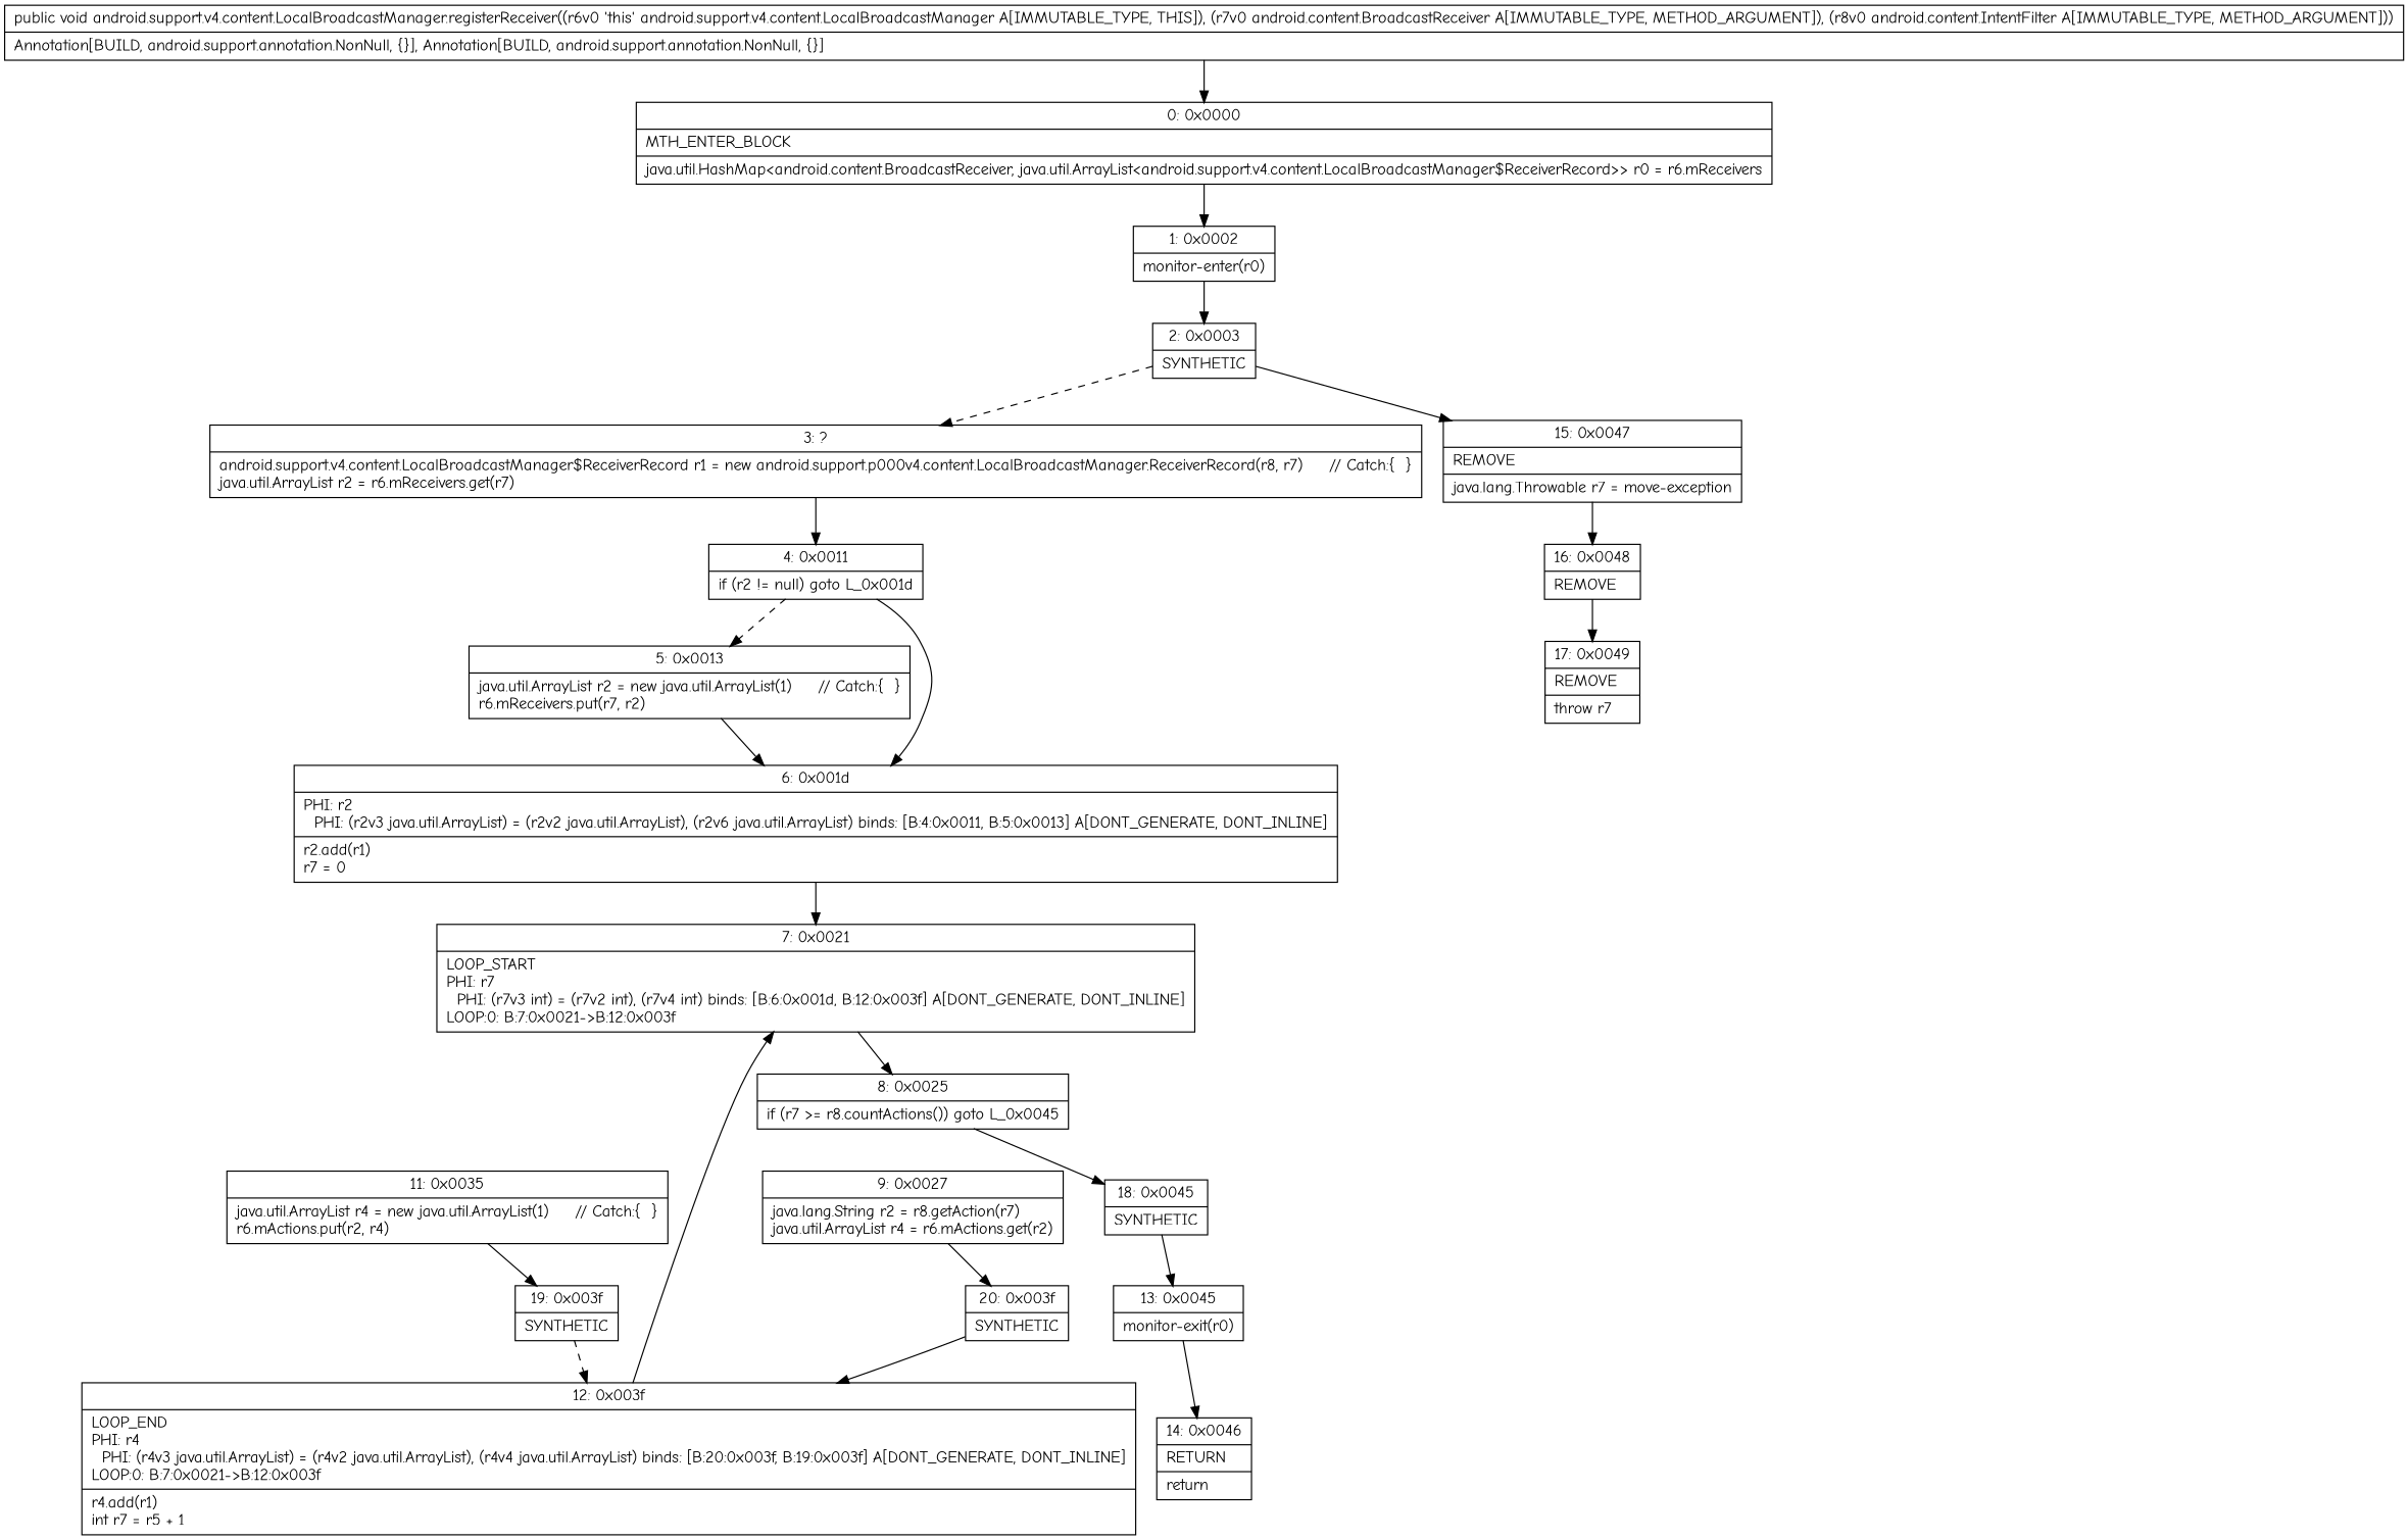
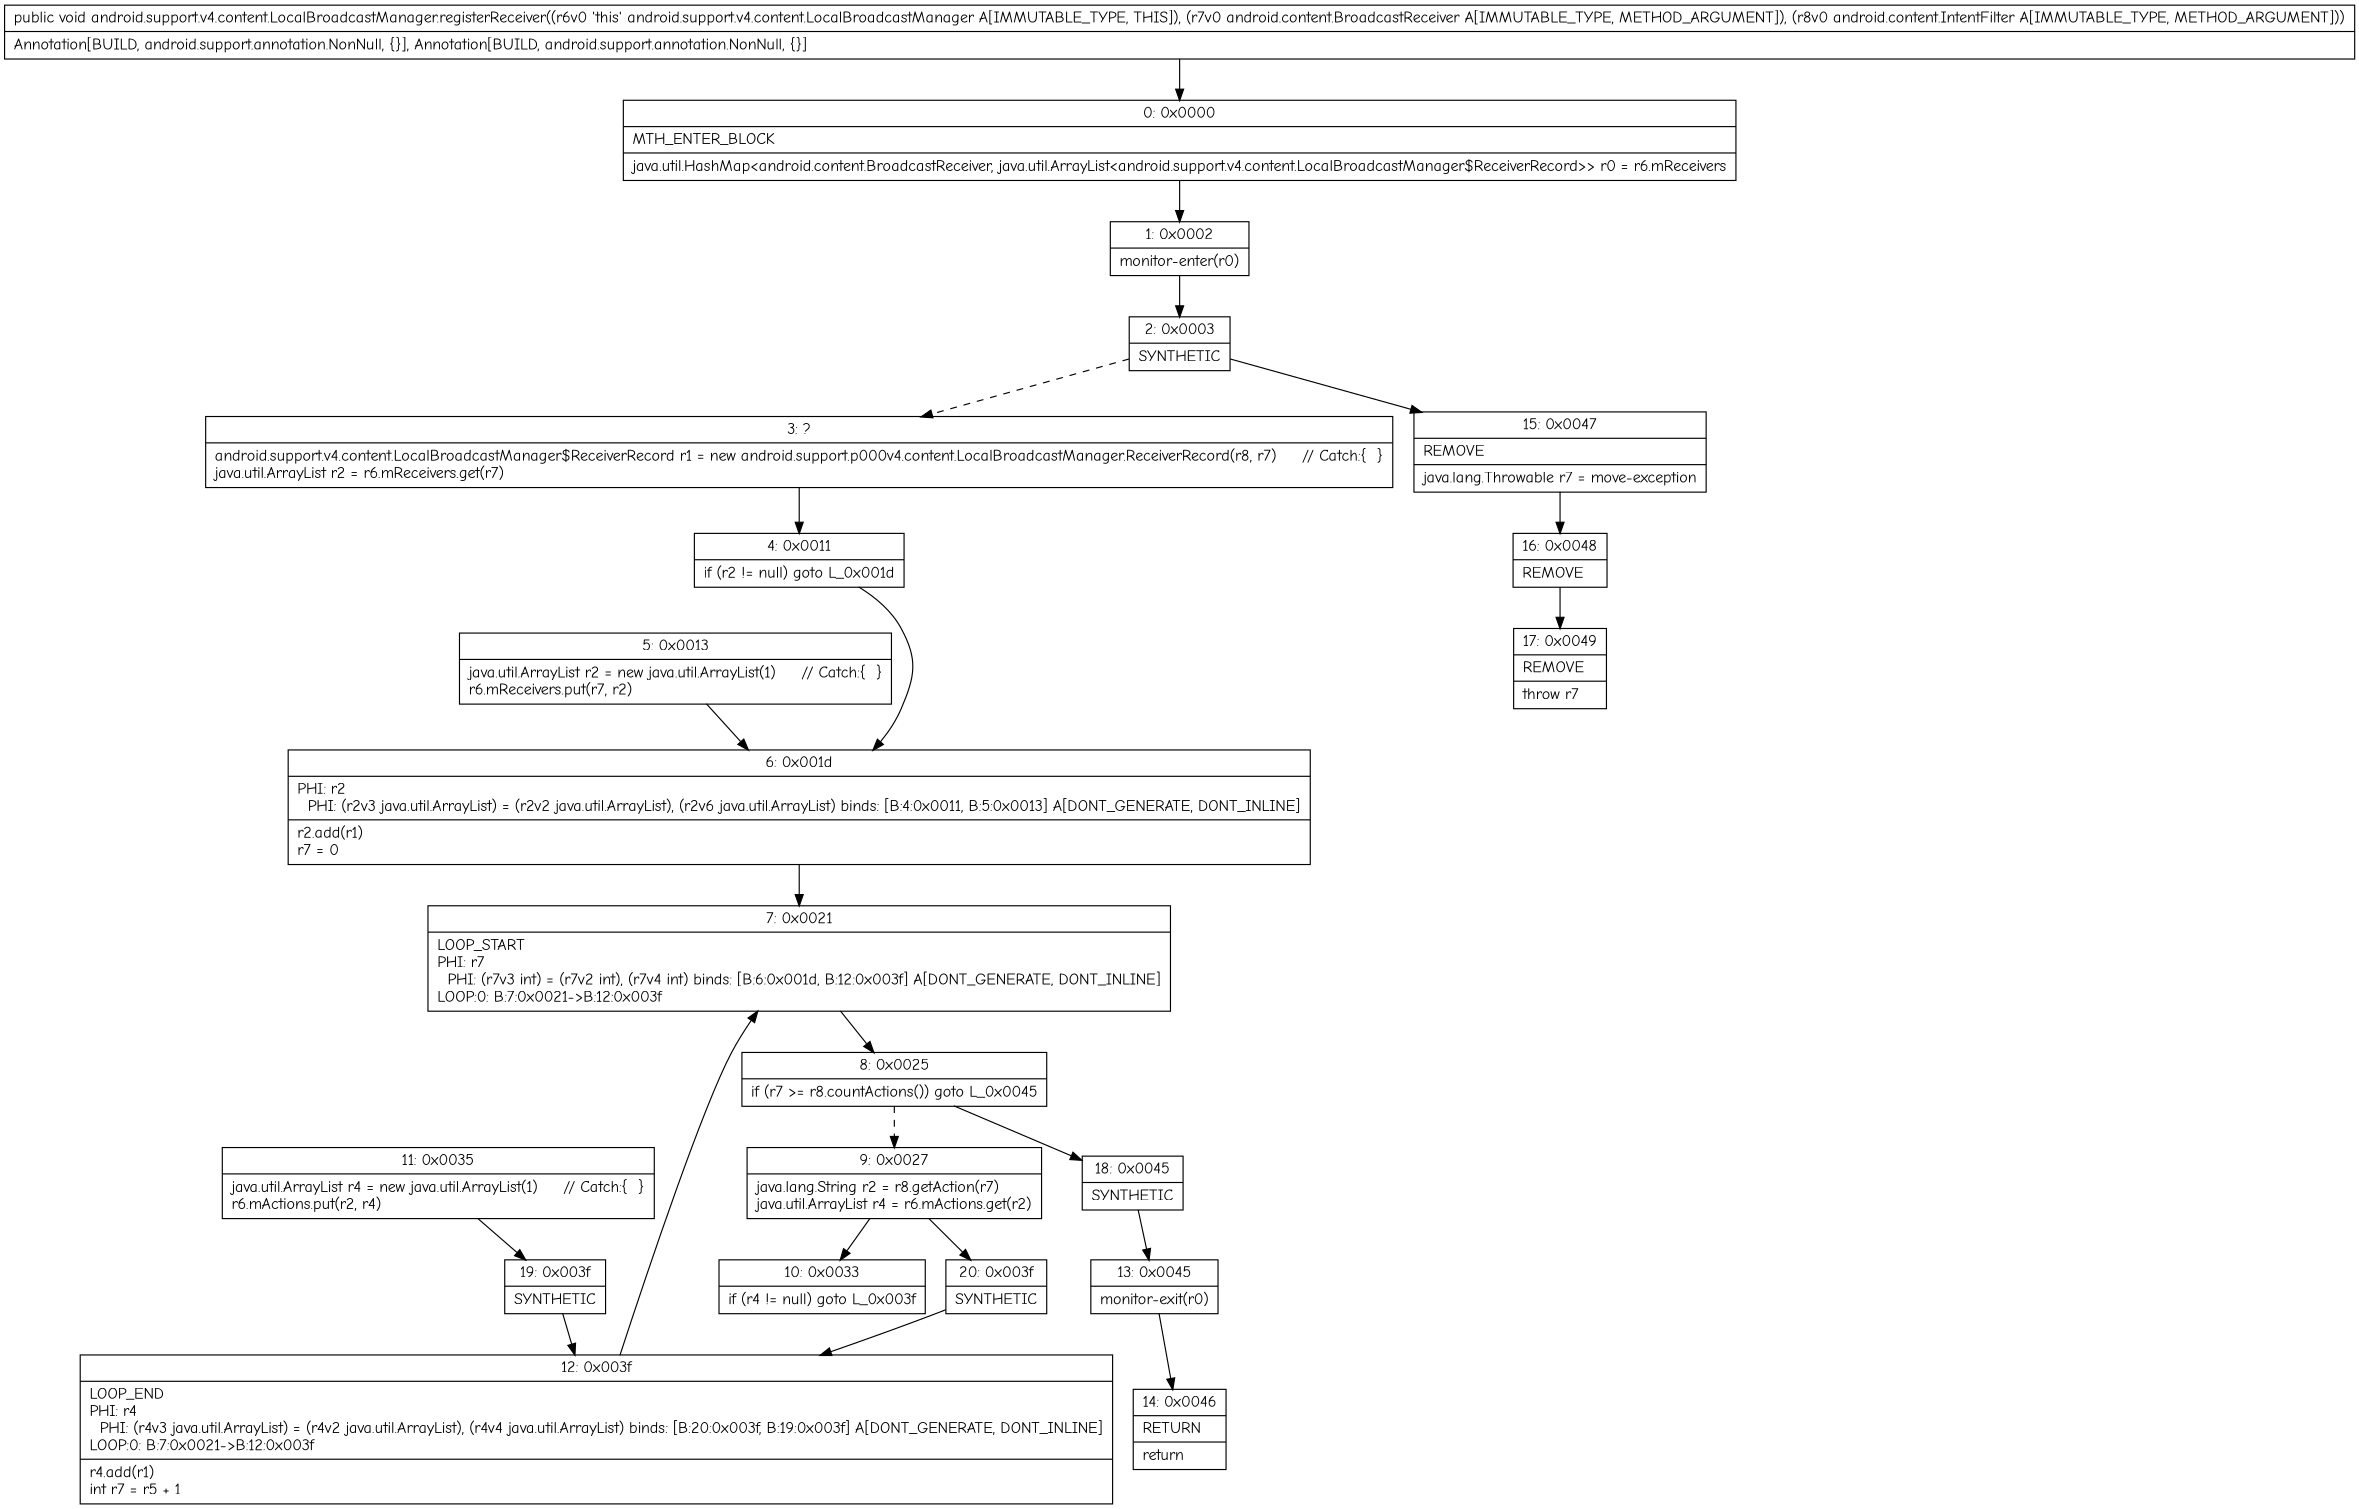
  digraph {
    fontname="Comic Neue"
    node [fontname="Comic Neue" shape=record]
    edge [fontname="Comic Neue"]
    n1 [label="{0\:\ 0x0000|MTH_ENTER_BLOCK\l|java.util.HashMap\<android.content.BroadcastReceiver, java.util.ArrayList\<android.support.v4.content.LocalBroadcastManager$ReceiverRecord\>\> r0 = r6.mReceivers\l}"]
    n2 [label="{1\:\ 0x0002|monitor\-enter(r0)\l}"]
    n3 [label="{2\:\ 0x0003|SYNTHETIC\l}"]
    n4 [label="{3\:\ ?|android.support.v4.content.LocalBroadcastManager$ReceiverRecord r1 = new android.support.p000v4.content.LocalBroadcastManager.ReceiverRecord(r8, r7)     \/\/ Catch:\{  \}\ljava.util.ArrayList r2 = r6.mReceivers.get(r7)\l}"]
    n5 [label="{15\:\ 0x0047|REMOVE\l|java.lang.Throwable r7 = move\-exception\l}"]
    n6 [label="{4\:\ 0x0011|if (r2 != null) goto L_0x001d\l}"]
    n7 [label="{16\:\ 0x0048|REMOVE\l}"]
    n8 [label="{5\:\ 0x0013|java.util.ArrayList r2 = new java.util.ArrayList(1)     \/\/ Catch:\{  \}\lr6.mReceivers.put(r7, r2)\l}"]
    n9 [label="{6\:\ 0x001d|PHI: r2 \l  PHI: (r2v3 java.util.ArrayList) = (r2v2 java.util.ArrayList), (r2v6 java.util.ArrayList) binds: [B:4:0x0011, B:5:0x0013] A[DONT_GENERATE, DONT_INLINE]\l|r2.add(r1)\lr7 = 0\l}"]
    n10 [label="{7\:\ 0x0021|LOOP_START\lPHI: r7 \l  PHI: (r7v3 int) = (r7v2 int), (r7v4 int) binds: [B:6:0x001d, B:12:0x003f] A[DONT_GENERATE, DONT_INLINE]\lLOOP:0: B:7:0x0021\-\>B:12:0x003f\l}"]
    n11 [label="{8\:\ 0x0025|if (r7 \>= r8.countActions()) goto L_0x0045\l}"]
    n12 [label="{9\:\ 0x0027|java.lang.String r2 = r8.getAction(r7)\ljava.util.ArrayList r4 = r6.mActions.get(r2)\l}"]
    n13 [label="{18\:\ 0x0045|SYNTHETIC\l}"]
+   n14 [label="{10\:\ 0x0033|if (r4 != null) goto L_0x003f\l}"]
    n15 [label="{20\:\ 0x003f|SYNTHETIC\l}"]
    n16 [label="{13\:\ 0x0045|monitor\-exit(r0)\l}"]
    n17 [label="{11\:\ 0x0035|java.util.ArrayList r4 = new java.util.ArrayList(1)     \/\/ Catch:\{  \}\lr6.mActions.put(r2, r4)\l}"]
    n18 [label="{19\:\ 0x003f|SYNTHETIC\l}"]
    n19 [label="{12\:\ 0x003f|LOOP_END\lPHI: r4 \l  PHI: (r4v3 java.util.ArrayList) = (r4v2 java.util.ArrayList), (r4v4 java.util.ArrayList) binds: [B:20:0x003f, B:19:0x003f] A[DONT_GENERATE, DONT_INLINE]\lLOOP:0: B:7:0x0021\-\>B:12:0x003f\l|r4.add(r1)\lint r7 = r5 + 1\l}"]
    n20 [label="{14\:\ 0x0046|RETURN\l|return\l}"]
    n21 [label="{17\:\ 0x0049|REMOVE\l|throw r7\l}"]
    n22 [label="{public void android.support.v4.content.LocalBroadcastManager.registerReceiver((r6v0 'this' android.support.v4.content.LocalBroadcastManager A[IMMUTABLE_TYPE, THIS]), (r7v0 android.content.BroadcastReceiver A[IMMUTABLE_TYPE, METHOD_ARGUMENT]), (r8v0 android.content.IntentFilter A[IMMUTABLE_TYPE, METHOD_ARGUMENT]))  | Annotation[BUILD, android.support.annotation.NonNull, \{\}], Annotation[BUILD, android.support.annotation.NonNull, \{\}]\l}"]
    n1 -> n2
    n2 -> n3
    n3 -> n4 [style=dashed]
    n3 -> n5
    n4 -> n6
    n5 -> n7
-   n6 -> n8 [style=dashed]
    n6 -> n9
    n7 -> n21
    n8 -> n9
    n9 -> n10
    n10 -> n11
+   n11 -> n12 [style=dashed]
    n11 -> n13
+   n12 -> n14
    n12 -> n15
    n13 -> n16
    n15 -> n19
    n16 -> n20
    n17 -> n18
-   n18 -> n19 [style=dashed]
+   n18 -> n19
    n19 -> n10
    n22 -> n1
  }
